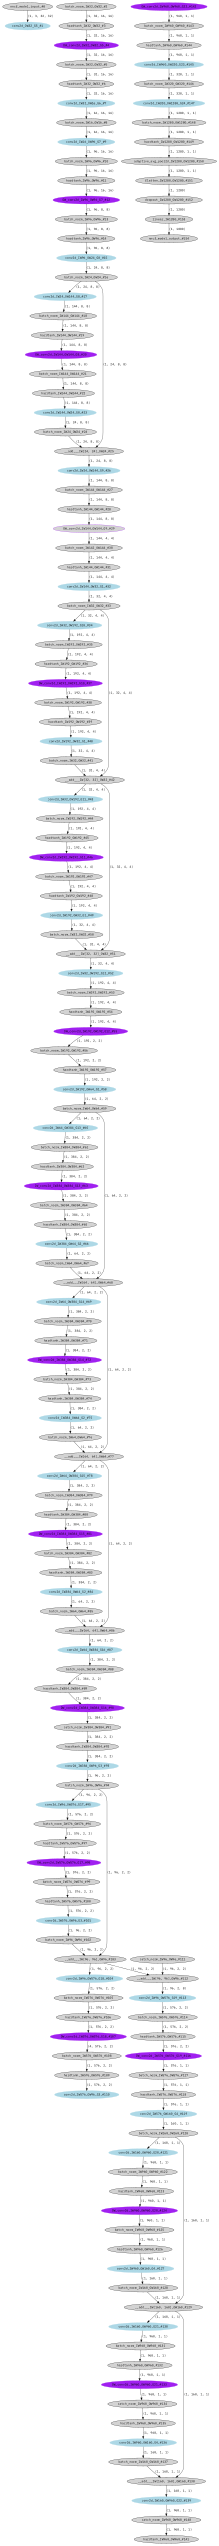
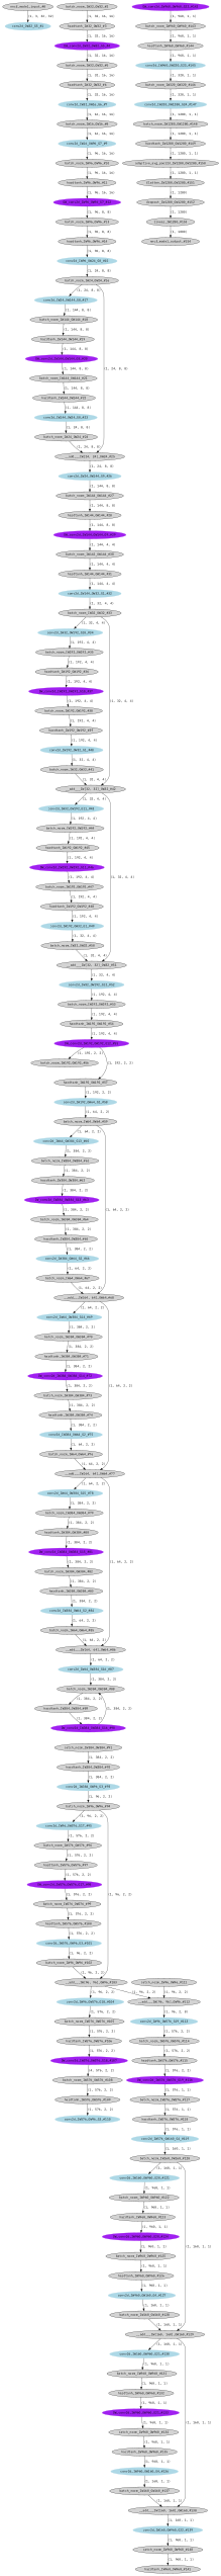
  strict digraph {
    fontname="IBM Plex Mono"
    node [fontname="IBM Plex Mono" style=filled type=conv2d]
    edge [fontname="IBM Plex Mono" style=solid]
    n1 [label="nncf_model_input_#0" type=nncf_model_input]
    n2 [color=lightblue label="conv2d_OW32_G5_#1"]
    n3 [label="batch_norm_IW32_OW32_#2" type=batch_norm]
    n4 [label="hardtanh_IW32_OW32_#3" type=hardtanh]
    n5 [color=purple label="DW_conv2d_IW32_OW32_G5_#4"]
    n6 [label="batch_norm_IW32_OW32_#5" type=batch_norm]
    n7 [label="hardtanh_IW32_OW32_#6" type=hardtanh]
    n8 [color=lightblue label="conv2d_IW32_OW16_G6_#7"]
    n9 [label="batch_norm_IW16_OW16_#8" type=batch_norm]
    n10 [color=lightblue label="conv2d_IW16_OW96_G7_#9"]
    n11 [label="batch_norm_IW96_OW96_#10" type=batch_norm]
    n12 [label="hardtanh_IW96_OW96_#11" type=hardtanh]
    n13 [color=purple label="DW_conv2d_IW96_OW96_G7_#12"]
    n14 [label="batch_norm_IW96_OW96_#13" type=batch_norm]
    n15 [label="hardtanh_IW96_OW96_#14" type=hardtanh]
    n16 [color=lightblue label="conv2d_IW96_OW24_G0_#15"]
    n17 [label="batch_norm_IW24_OW24_#16" type=batch_norm]
    n18 [color=lightblue label="conv2d_IW24_OW144_G8_#17"]
    n19 [label="__add___IW[24, 24]_OW24_#25" type=__add__]
    n20 [label="batch_norm_IW144_OW144_#18" type=batch_norm]
    n21 [color=lightblue label="conv2d_IW24_OW144_G9_#26"]
    n22 [label="hardtanh_IW144_OW144_#19" type=hardtanh]
    n23 [color=purple label="DW_conv2d_IW144_OW144_G8_#20"]
    n24 [label="batch_norm_IW144_OW144_#21" type=batch_norm]
    n25 [label="hardtanh_IW144_OW144_#22" type=hardtanh]
    n26 [color=lightblue label="conv2d_IW144_OW24_G0_#23"]
    n27 [label="batch_norm_IW24_OW24_#24" type=batch_norm]
    n28 [label="batch_norm_IW144_OW144_#27" type=batch_norm]
    n29 [label="hardtanh_IW144_OW144_#28" type=hardtanh]
-   n30 [color=purple label="DW_conv2d_IW144_OW144_G9_#29" fillcolor=lightgrey]
+   n30 [color=purple label="DW_conv2d_IW144_OW144_G9_#29"]
    n31 [label="batch_norm_IW142_OW144_#30" type=batch_norm]
    n32 [label="hardtanh_IW144_OW144_#31" type=hardtanh]
    n33 [color=lightblue label="conv2d_IW144_OW32_G1_#32"]
    n34 [label="batch_norm_IW32_OW32_#33" type=batch_norm]
    n35 [color=lightblue label="conv2d_IW32_OW192_G10_#34"]
    n36 [label="__add___IW[32, 32]_OW32_#42" type=__add__]
    n37 [label="batch_norm_IW192_OW192_#35" type=batch_norm]
    n38 [color=lightblue label="conv2d_IW32_OW192_G11_#43"]
    n39 [label="__add___IW[32, 32]_OW32_#51" type=__add__]
    n40 [label="hardtanh_IW192_OW192_#36" type=hardtanh]
    n41 [color=purple label="DW_conv2d_IW192_OW192_G10_#37"]
    n42 [label="batch_norm_IW192_OW192_#38" type=batch_norm]
    n43 [label="hardtanh_IW192_OW192_#39" type=hardtanh]
    n44 [color=lightblue label="conv2d_IW192_OW32_G1_#40"]
    n45 [label="batch_norm_IW32_OW32_#41" type=batch_norm]
    n46 [label="batch_norm_IW192_OW192_#44" type=batch_norm]
    n47 [color=lightblue label="conv2d_IW32_OW192_G12_#52"]
    n48 [label="hardtanh_IW192_OW192_#45" type=hardtanh]
    n49 [color=purple label="DW_conv2d_IW192_OW192_G11_#46"]
    n50 [label="batch_norm_IW192_OW192_#47" type=batch_norm]
    n51 [label="hardtanh_IW192_OW192_#48" type=hardtanh]
    n52 [color=lightblue label="conv2d_IW192_OW32_G1_#49"]
    n53 [label="batch_norm_IW32_OW32_#50" type=batch_norm]
    n54 [label="batch_norm_IW192_OW192_#53" type=batch_norm]
    n55 [label="hardtanh_IW192_OW192_#54" type=hardtanh]
    n56 [color=purple label="DW_conv2d_IW192_OW192_G12_#55"]
    n57 [label="batch_norm_IW192_OW192_#56" type=batch_norm]
    n58 [label="hardtanh_IW192_OW192_#57" type=hardtanh]
    n59 [color=lightblue label="conv2d_IW192_OW64_G2_#58"]
    n60 [label="batch_norm_IW64_OW64_#59" type=batch_norm]
    n61 [color=lightblue label="conv2d_IW64_OW384_G13_#60"]
    n62 [label="__add___IW[64, 64]_OW64_#68" type=__add__]
    n63 [label="batch_norm_IW384_OW384_#61" type=batch_norm]
    n64 [color=lightblue label="conv2d_IW64_OW384_G14_#69"]
    n65 [label="__add___IW[64, 64]_OW64_#77" type=__add__]
    n66 [label="hardtanh_IW384_OW384_#62" type=hardtanh]
    n67 [color=purple label="DW_conv2d_IW384_OW384_G13_#63"]
    n68 [label="batch_norm_IW384_OW384_#64" type=batch_norm]
    n69 [label="hardtanh_IW384_OW384_#65" type=hardtanh]
    n70 [color=lightblue label="conv2d_IW384_OW64_G2_#66"]
    n71 [label="batch_norm_IW64_OW64_#67" type=batch_norm]
    n72 [label="batch_norm_IW384_OW384_#70" type=batch_norm]
    n73 [color=lightblue label="conv2d_IW64_OW384_G15_#78"]
    n74 [label="__add___IW[64, 64]_OW64_#86" type=__add__]
    n75 [label="hardtanh_IW384_OW384_#71" type=hardtanh]
    n76 [color=purple label="DW_conv2d_IW384_OW384_G14_#72"]
    n77 [label="batch_norm_IW384_OW384_#73" type=batch_norm]
    n78 [label="hardtanh_IW384_OW384_#74" type=hardtanh]
    n79 [color=lightblue label="conv2d_IW384_OW64_G2_#75"]
    n80 [label="batch_norm_IW64_OW64_#76" type=batch_norm]
    n81 [label="batch_norm_IW384_OW384_#79" type=batch_norm]
    n82 [color=lightblue label="conv2d_IW64_OW384_G16_#87"]
    n83 [label="hardtanh_IW384_OW384_#80" type=hardtanh]
    n84 [color=purple label="DW_conv2d_IW384_OW384_G15_#81"]
    n85 [label="batch_norm_IW384_OW384_#82" type=batch_norm]
    n86 [label="hardtanh_IW384_OW384_#83" type=hardtanh]
    n87 [color=lightblue label="conv2d_IW384_OW64_G2_#84"]
    n88 [label="batch_norm_IW64_OW64_#85" type=batch_norm]
    n89 [label="batch_norm_IW384_OW384_#88" type=batch_norm]
    n90 [label="hardtanh_IW384_OW384_#89" type=hardtanh]
    n91 [color=purple label="DW_conv2d_IW384_OW384_G16_#90"]
    n92 [label="batch_norm_IW384_OW384_#91" type=batch_norm]
    n93 [label="hardtanh_IW384_OW384_#92" type=hardtanh]
    n94 [color=lightblue label="conv2d_IW384_OW96_G3_#93"]
    n95 [label="batch_norm_IW96_OW96_#94" type=batch_norm]
    n96 [color=lightblue label="conv2d_IW96_OW576_G17_#95"]
    n97 [label="__add___IW[96, 96]_OW96_#103" type=__add__]
    n98 [label="batch_norm_IW576_OW576_#96" type=batch_norm]
    n99 [color=lightblue label="conv2d_IW96_OW576_G18_#104"]
    n100 [label="__add___IW[96, 96]_OW96_#112" type=__add__]
    n101 [label="hardtanh_IW576_OW576_#97" type=hardtanh]
    n102 [color=purple label="DW_conv2d_IW576_OW576_G17_#98"]
    n103 [label="batch_norm_IW576_OW576_#99" type=batch_norm]
    n104 [label="hardtanh_IW576_OW576_#100" type=hardtanh]
    n105 [color=lightblue label="conv2d_IW576_OW96_G3_#101"]
    n106 [label="batch_norm_IW96_OW96_#102" type=batch_norm]
    n107 [label="batch_norm_IW576_OW576_#105" type=batch_norm]
    n108 [color=lightblue label="conv2d_IW96_OW576_G19_#113"]
    n109 [label="hardtanh_IW576_OW576_#106" type=hardtanh]
    n110 [color=purple label="DW_conv2d_IW576_OW576_G18_#107"]
    n111 [label="batch_norm_IW576_OW576_#108" type=batch_norm]
    n112 [label="hardtanh_IW576_OW576_#109" type=hardtanh]
    n113 [color=lightblue label="conv2d_IW576_OW96_G3_#110"]
    n114 [label="batch_norm_IW96_OW96_#111" type=batch_norm]
    n115 [label="batch_norm_IW576_OW576_#114" type=batch_norm]
    n116 [label="hardtanh_IW576_OW576_#115" type=hardtanh]
    n117 [color=purple label="DW_conv2d_IW576_OW576_G19_#116"]
    n118 [label="batch_norm_IW576_OW576_#117" type=batch_norm]
    n119 [label="hardtanh_IW576_OW576_#118" type=hardtanh]
    n120 [color=lightblue label="conv2d_IW576_OW160_G4_#119"]
    n121 [label="batch_norm_IW160_OW160_#120" type=batch_norm]
    n122 [color=lightblue label="conv2d_IW160_OW960_G20_#121"]
    n123 [label="__add___IW[160, 160]_OW160_#129" type=__add__]
    n124 [label="batch_norm_IW960_OW960_#122" type=batch_norm]
    n125 [color=lightblue label="conv2d_IW160_OW960_G21_#130"]
    n126 [label="__add___IW[160, 160]_OW160_#138" type=__add__]
    n127 [label="hardtanh_IW960_OW960_#123" type=hardtanh]
    n128 [color=purple label="DW_conv2d_IW960_OW960_G20_#124"]
    n129 [label="batch_norm_IW960_OW960_#125" type=batch_norm]
    n130 [label="hardtanh_IW960_OW960_#126" type=hardtanh]
    n131 [color=lightblue label="conv2d_IW960_OW160_G4_#127"]
    n132 [label="batch_norm_IW160_OW160_#128" type=batch_norm]
    n133 [label="batch_norm_IW960_OW960_#131" type=batch_norm]
    n134 [color=lightblue label="conv2d_IW160_OW960_G22_#139"]
    n135 [label="hardtanh_IW960_OW960_#132" type=hardtanh]
    n136 [color=purple label="DW_conv2d_IW960_OW960_G21_#133"]
    n137 [label="batch_norm_IW960_OW960_#134" type=batch_norm]
    n138 [label="hardtanh_IW960_OW960_#135" type=hardtanh]
    n139 [color=lightblue label="conv2d_IW960_OW160_G4_#136"]
    n140 [label="batch_norm_IW160_OW160_#137" type=batch_norm]
    n141 [label="batch_norm_IW960_OW960_#140" type=batch_norm]
    n142 [label="hardtanh_IW960_OW960_#141" type=hardtanh]
    n143 [color=purple label="DW_conv2d_IW960_OW960_G22_#142"]
    n144 [label="batch_norm_IW960_OW960_#143" type=batch_norm]
    n145 [label="hardtanh_IW960_OW960_#144" type=hardtanh]
    n146 [color=lightblue label="conv2d_IW960_OW320_G23_#145"]
    n147 [label="batch_norm_IW320_OW320_#146" type=batch_norm]
    n148 [color=lightblue label="conv2d_IW320_OW1280_G24_#147"]
    n149 [label="batch_norm_IW1280_OW1280_#148" type=batch_norm]
    n150 [label="hardtanh_IW1280_OW1280_#149" type=hardtanh]
    n151 [label="adaptive_avg_pool2d_IW1280_OW1280_#150" type=adaptive_avg_pool2d]
    n152 [label="flatten_IW1280_OW1280_#151" type=flatten]
    n153 [label="dropout_IW1280_OW1280_#152" type=dropout]
    n154 [label="linear_IW1280_#153" type=linear]
    n155 [label="nncf_model_output_#154" type=nncf_model_output]
    n1 -> n2 [label="(1, 3, 32, 32)"]
    n3 -> n4 [label="(1, 32, 16, 16)"]
    n4 -> n5 [label="(1, 32, 16, 16)"]
    n5 -> n6 [label="(1, 32, 16, 16)"]
    n6 -> n7 [label="(1, 32, 16, 16)"]
    n7 -> n8 [label="(1, 32, 16, 16)"]
    n8 -> n9 [label="(1, 16, 16, 16)"]
    n9 -> n10 [label="(1, 16, 16, 16)"]
    n10 -> n11 [label="(1, 96, 16, 16)"]
    n11 -> n12 [label="(1, 96, 16, 16)"]
    n12 -> n13 [label="(1, 96, 16, 16)"]
    n13 -> n14 [label="(1, 96, 8, 8)"]
    n14 -> n15 [label="(1, 96, 8, 8)"]
    n15 -> n16 [label="(1, 96, 8, 8)"]
    n16 -> n17 [label="(1, 24, 8, 8)"]
    n17 -> n18 [label="(1, 24, 8, 8)"]
    n17 -> n19 [label="(1, 24, 8, 8)"]
    n18 -> n20 [label="(1, 144, 8, 8)"]
    n19 -> n21 [label="(1, 24, 8, 8)"]
    n20 -> n22 [label="(1, 144, 8, 8)"]
    n21 -> n28 [label="(1, 144, 8, 8)"]
    n22 -> n23 [label="(1, 144, 8, 8)"]
    n23 -> n24 [label="(1, 144, 8, 8)"]
    n24 -> n25 [label="(1, 144, 8, 8)"]
    n25 -> n26 [label="(1, 144, 8, 8)"]
    n26 -> n27 [label="(1, 24, 8, 8)"]
    n27 -> n19 [label="(1, 24, 8, 8)"]
    n28 -> n29 [label="(1, 144, 8, 8)"]
    n29 -> n30 [label="(1, 144, 8, 8)"]
    n30 -> n31 [label="(1, 144, 4, 4)"]
    n31 -> n32 [label="(1, 144, 4, 4)"]
    n32 -> n33 [label="(1, 144, 4, 4)"]
    n33 -> n34 [label="(1, 32, 4, 4)"]
    n34 -> n35 [label="(1, 32, 4, 4)"]
    n34 -> n36 [label="(1, 32, 4, 4)"]
    n35 -> n37 [label="(1, 192, 4, 4)"]
    n36 -> n38 [label="(1, 32, 4, 4)"]
    n36 -> n39 [label="(1, 32, 4, 4)"]
    n37 -> n40 [label="(1, 192, 4, 4)"]
    n38 -> n46 [label="(1, 192, 4, 4)"]
    n39 -> n47 [label="(1, 32, 4, 4)"]
    n40 -> n41 [label="(1, 192, 4, 4)"]
    n41 -> n42 [label="(1, 192, 4, 4)"]
    n42 -> n43 [label="(1, 192, 4, 4)"]
    n43 -> n44 [label="(1, 192, 4, 4)"]
    n44 -> n45 [label="(1, 32, 4, 4)"]
    n45 -> n36 [label="(1, 32, 4, 4)"]
    n46 -> n48 [label="(1, 192, 4, 4)"]
    n47 -> n54 [label="(1, 192, 4, 4)"]
    n48 -> n49 [label="(1, 192, 4, 4)"]
    n49 -> n50 [label="(1, 192, 4, 4)"]
    n50 -> n51 [label="(1, 192, 4, 4)"]
    n51 -> n52 [label="(1, 192, 4, 4)"]
    n52 -> n53 [label="(1, 32, 4, 4)"]
    n53 -> n39 [label="(1, 32, 4, 4)"]
    n54 -> n55 [label="(1, 192, 4, 4)"]
    n55 -> n56 [label="(1, 192, 4, 4)"]
    n56 -> n57 [label="(1, 192, 2, 2)"]
-   n57 -> n58 [label="(1, 192, 2, 2)"]
+   n56 -> n58 [label="(1, 192, 2, 2)"]
    n58 -> n59 [label="(1, 192, 2, 2)"]
    n59 -> n60 [label="(1, 64, 2, 2)"]
    n60 -> n61 [label="(1, 64, 2, 2)"]
    n60 -> n62 [label="(1, 64, 2, 2)"]
    n61 -> n63 [label="(1, 384, 2, 2)"]
    n62 -> n64 [label="(1, 64, 2, 2)"]
    n62 -> n65 [label="(1, 64, 2, 2)"]
    n63 -> n66 [label="(1, 384, 2, 2)"]
    n64 -> n72 [label="(1, 384, 2, 2)"]
    n65 -> n73 [label="(1, 64, 2, 2)"]
    n65 -> n74 [label="(1, 64, 2, 2)"]
    n66 -> n67 [label="(1, 384, 2, 2)"]
    n67 -> n68 [label="(1, 384, 2, 2)"]
    n68 -> n69 [label="(1, 384, 2, 2)"]
    n69 -> n70 [label="(1, 384, 2, 2)"]
    n70 -> n71 [label="(1, 64, 2, 2)"]
    n71 -> n62 [label="(1, 64, 2, 2)"]
    n72 -> n75 [label="(1, 384, 2, 2)"]
    n73 -> n81 [label="(1, 384, 2, 2)"]
    n74 -> n82 [label="(1, 64, 2, 2)"]
    n75 -> n76 [label="(1, 384, 2, 2)"]
    n76 -> n77 [label="(1, 384, 2, 2)"]
    n77 -> n78 [label="(1, 384, 2, 2)"]
    n78 -> n79 [label="(1, 384, 2, 2)"]
    n79 -> n80 [label="(1, 64, 2, 2)"]
    n80 -> n65 [label="(1, 64, 2, 2)"]
    n81 -> n83 [label="(1, 384, 2, 2)"]
    n82 -> n89 [label="(1, 384, 2, 2)"]
    n83 -> n84 [label="(1, 384, 2, 2)"]
    n84 -> n85 [label="(1, 384, 2, 2)"]
    n85 -> n86 [label="(1, 384, 2, 2)"]
    n86 -> n87 [label="(1, 384, 2, 2)"]
    n87 -> n88 [label="(1, 64, 2, 2)"]
    n88 -> n74 [label="(1, 64, 2, 2)"]
    n89 -> n90 [label="(1, 384, 2, 2)"]
    n90 -> n91 [label="(1, 384, 2, 2)"]
-   n91 -> n92 [label="(1, 384, 2, 2)"]
+   n91 -> n89 [label="(1, 384, 2, 2)"]
    n92 -> n93 [label="(1, 384, 2, 2)"]
    n93 -> n94 [label="(1, 384, 2, 2)"]
    n94 -> n95 [label="(1, 96, 2, 2)"]
    n95 -> n96 [label="(1, 96, 2, 2)"]
    n95 -> n97 [label="(1, 96, 2, 2)"]
    n96 -> n98 [label="(1, 576, 2, 2)"]
    n97 -> n99 [label="(1, 96, 2, 2)"]
    n97 -> n100 [label="(1, 96, 2, 2)"]
    n98 -> n101 [label="(1, 576, 2, 2)"]
    n99 -> n107 [label="(1, 576, 2, 2)"]
    n100 -> n108 [label="(1, 96, 2, 8)"]
    n101 -> n102 [label="(1, 576, 2, 2)"]
    n102 -> n103 [label="(1, 576, 2, 2)"]
    n103 -> n104 [label="(1, 576, 2, 2)"]
    n104 -> n105 [label="(1, 576, 2, 2)"]
    n105 -> n106 [label="(1, 96, 2, 2)"]
    n106 -> n97 [label="(1, 96, 2, 2)"]
    n107 -> n109 [label="(1, 576, 2, 2)"]
    n108 -> n115 [label="(1, 576, 2, 2)"]
    n109 -> n110 [label="(1, 576, 2, 2)"]
    n110 -> n111 [label="(4, 576, 2, 2)"]
    n111 -> n112 [label="(1, 576, 2, 2)"]
    n112 -> n113 [label="(1, 576, 2, 2)"]
    n114 -> n100 [label="(1, 96, 2, 2)"]
    n115 -> n116 [label="(1, 576, 2, 2)"]
    n116 -> n117 [label="(1, 576, 2, 2)"]
    n117 -> n118 [label="(1, 576, 1, 1)"]
    n118 -> n119 [label="(1, 576, 1, 1)"]
    n119 -> n120 [label="(1, 576, 1, 1)"]
    n120 -> n121 [label="(1, 160, 1, 1)"]
    n121 -> n122 [label="(1, 160, 1, 1)"]
    n121 -> n123 [label="(1, 160, 1, 1)"]
    n122 -> n124 [label="(1, 960, 1, 1)"]
    n123 -> n125 [label="(1, 160, 1, 1)"]
    n123 -> n126 [label="(1, 160, 1, 1)"]
    n124 -> n127 [label="(1, 960, 1, 1)"]
    n125 -> n133 [label="(1, 960, 1, 1)"]
    n126 -> n134 [label="(1, 160, 1, 1)"]
    n127 -> n128 [label="(1, 960, 1, 1)"]
    n128 -> n129 [label="(1, 960, 1, 1)"]
    n129 -> n130 [label="(1, 960, 1, 1)"]
    n130 -> n131 [label="(1, 960, 1, 1)"]
    n131 -> n132 [label="(1, 160, 1, 1)"]
    n132 -> n123 [label="(1, 160, 1, 1)"]
    n133 -> n135 [label="(1, 960, 1, 1)"]
    n134 -> n141 [label="(1, 960, 1, 1)"]
    n135 -> n136 [label="(1, 960, 1, 1)"]
    n136 -> n137 [label="(1, 960, 1, 1)"]
    n137 -> n138 [label="(1, 960, 1, 1)"]
    n138 -> n139 [label="(1, 960, 1, 1)"]
    n139 -> n140 [label="(1, 160, 1, 1)"]
    n140 -> n126 [label="(1, 160, 1, 1)"]
    n141 -> n142 [label="(1, 960, 1, 1)"]
    n143 -> n144 [label="(1, 960, 1, 1)"]
    n144 -> n145 [label="(1, 960, 1, 1)"]
    n145 -> n146 [label="(1, 960, 1, 1)"]
    n146 -> n147 [label="(1, 320, 1, 1)"]
    n147 -> n148 [label="(1, 320, 1, 1)"]
    n148 -> n149 [label="(1, 1280, 1, 1)"]
    n149 -> n150 [label="(1, 1280, 1, 1)"]
    n150 -> n151 [label="(1, 1280, 1, 1)"]
    n151 -> n152 [label="(1, 1280, 1, 1)"]
    n152 -> n153 [label="(1, 1280)"]
    n153 -> n154 [label="(1, 1280)"]
    n154 -> n155 [label="(1, 1000)"]
  }
